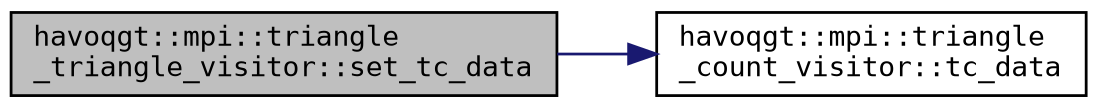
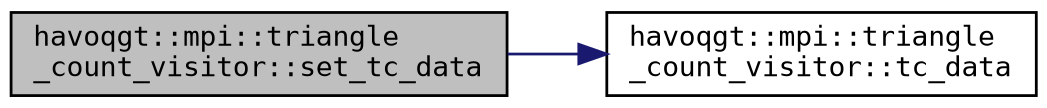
  digraph {
    rankdir=LR
    fontname="DejaVu Sans Mono"
    node [color=black fontname="DejaVu Sans Mono" fontsize=10 shape=record style=filled]
-   n1 [fillcolor=grey75 fontcolor=black height=0.2 label="havoqgt::mpi::triangle\l_triangle_visitor::set_tc_data" width=0.4]
+   n1 [fillcolor=grey75 fontcolor=black height=0.2 label="havoqgt::mpi::triangle\l_count_visitor::set_tc_data" width=0.4]
    n2 [fillcolor=white height=0.2 label="havoqgt::mpi::triangle\l_count_visitor::tc_data" width=0.4]
    n1 -> n2 [color=midnightblue fontname="DejaVu Sans Mono" fontsize=10 labelfontname=Helvetica labelfontsize=10 style=solid]
  }
